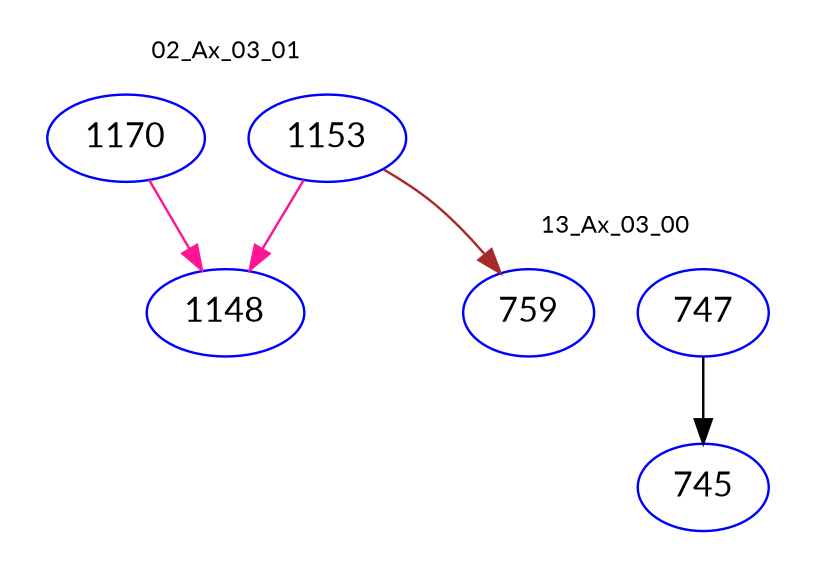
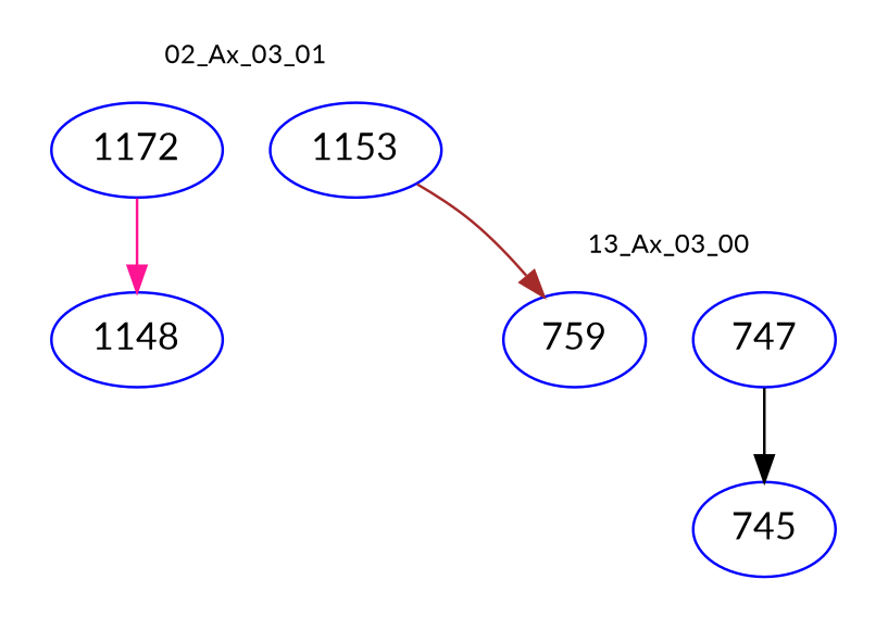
  digraph {
    fontname=Lato
    node [color=blue fontname=Lato]
    edge [color=deeppink fontname=Lato]
    n1 [label=1153]
    n2 [label=1148]
-   n3 [label=1170]
+   n3 [label=1172]
    n4 [label=747]
    n5 [label=745]
    n6 [label=759]
    subgraph cluster_1 {
      color=white
      fontsize=10
      label="02_Ax_03_01"
      n1
      n2
      n3
    }
    subgraph cluster_2 {
      color=white
      fontsize=10
      label="13_Ax_03_00"
      n4
      n5
      n6
    }
-   n1 -> n2
    n1 -> n6 [color=brown]
    n3 -> n2
    n4 -> n5 [color=black]
  }
